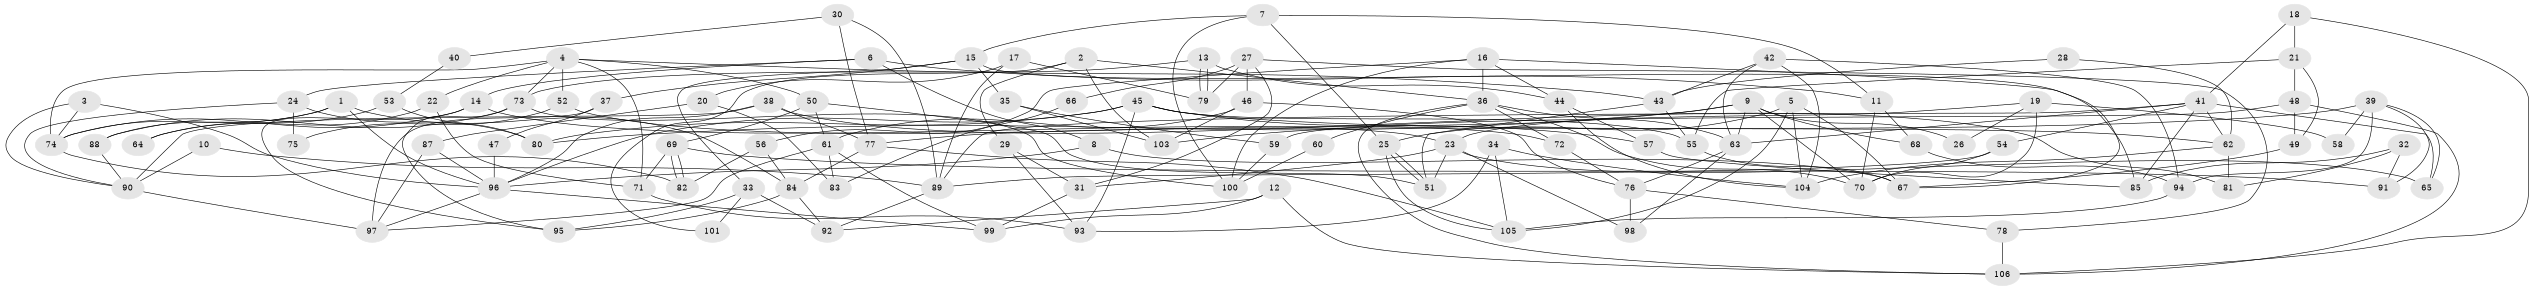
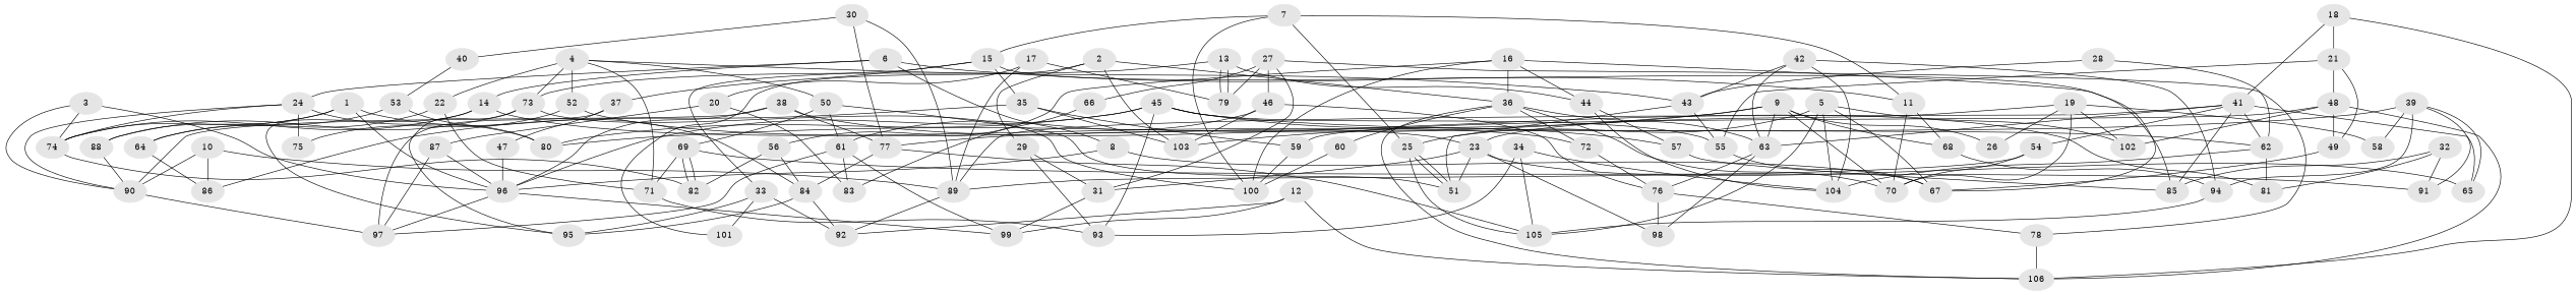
  graph {
    node [color=gray90 style=filled]
    1
    74
    84
    88
    96
    82
    92
    95
    90
    99
    97
    2
    29
    36
    101
    103
    31
    93
    63
    72
    70
    106
    60
    3
    4
    22
    43
    50
    52
    71
    73
    64
    55
    51
    61
    69
    75
    100
    5
    25
    67
+   102
    104
    105
    6
    8
    11
    14
    24
    68
    23
    80
    7
    15
    33
    35
    37
    85
    9
    26
    98
    76
    94
    10
+   86
    89
    12
    13
    44
    79
    57
    65
    59
    47
    16
    56
    17
    20
    83
    87
    18
    21
    41
    48
    49
    62
    54
    19
    58
    27
    46
    66
    78
    28
    81
    30
    40
    77
    53
    32
    91
    34
    38
    39
    42
    45
    1 -- 74
    1 -- 84
    1 -- 88
    1 -- 96
    74 -- 82
    84 -- 92
    84 -- 95
    88 -- 90
    96 -- 99
    96 -- 97
    90 -- 97
    2 -- 29
    2 -- 36
    2 -- 101
    2 -- 103
    29 -- 31
    29 -- 93
    36 -- 63
    36 -- 72
    36 -- 70
    36 -- 106
    36 -- 60
    31 -- 99
    63 -- 98
    63 -- 76
    72 -- 76
    60 -- 100
    3 -- 74
    3 -- 96
    3 -- 90
-   4 -- 74
+   24 -- 74
    4 -- 22
    4 -- 43
    4 -- 50
    4 -- 52
    4 -- 71
    4 -- 73
    22 -- 71
    22 -- 64
    43 -- 55
    43 -- 51
    50 -- 51
    50 -- 61
    50 -- 69
    52 -- 72
    52 -- 75
    71 -- 93
    73 -- 88
    73 -- 95
    73 -- 100
+   64 -- 86
    55 -- 67
    61 -- 99
    61 -- 97
    61 -- 83
    69 -- 82
    69 -- 82
    69 -- 71
    69 -- 91
    5 -- 25
    5 -- 67
+   5 -- 102
    5 -- 104
    5 -- 105
    25 -- 51
    25 -- 51
    25 -- 105
    6 -- 8
    6 -- 11
    6 -- 14
    6 -- 24
    8 -- 96
    8 -- 67
    11 -- 70
    11 -- 68
    14 -- 74
    14 -- 95
    14 -- 23
    24 -- 90
    24 -- 75
    24 -- 80
    68 -- 94
    23 -- 31
    23 -- 51
    23 -- 98
    23 -- 65
    7 -- 100
    7 -- 25
    7 -- 11
    7 -- 15
    15 -- 33
    15 -- 35
    15 -- 37
    15 -- 85
    33 -- 92
    33 -- 95
    33 -- 101
    35 -- 103
+   35 -- 86
    35 -- 59
    37 -- 97
    37 -- 47
    9 -- 103
    9 -- 63
    9 -- 70
    9 -- 68
    9 -- 80
    9 -- 26
    76 -- 98
    76 -- 78
    94 -- 105
    10 -- 90
+   10 -- 86
    10 -- 89
    89 -- 92
    12 -- 92
    12 -- 99
    12 -- 106
    13 -- 73
    13 -- 44
    13 -- 79
    13 -- 79
    44 -- 104
    44 -- 57
    57 -- 85
    59 -- 100
    47 -- 96
    16 -- 36
    16 -- 100
    16 -- 67
    16 -- 44
    16 -- 56
    56 -- 84
    56 -- 82
    17 -- 89
    17 -- 79
    17 -- 20
    20 -- 83
    20 -- 87
    87 -- 96
    87 -- 97
    18 -- 106
    18 -- 21
    18 -- 41
    21 -- 55
    21 -- 48
    21 -- 49
    41 -- 63
    41 -- 85
    41 -- 89
    41 -- 65
    41 -- 62
    41 -- 54
    48 -- 106
+   48 -- 102
    48 -- 59
    48 -- 49
    49 -- 67
    62 -- 104
    62 -- 81
    54 -- 70
    54 -- 89
    19 -- 70
+   19 -- 102
    19 -- 23
    19 -- 26
    19 -- 58
    27 -- 31
    27 -- 79
    27 -- 46
    27 -- 66
    27 -- 78
    46 -- 103
    46 -- 61
    46 -- 76
    66 -- 83
    78 -- 106
    28 -- 43
    28 -- 62
    30 -- 89
    30 -- 40
    30 -- 77
    40 -- 53
    77 -- 84
    77 -- 105
    53 -- 64
    53 -- 80
    32 -- 85
    32 -- 81
    32 -- 91
    34 -- 93
    34 -- 104
    34 -- 105
    38 -- 96
    38 -- 90
    38 -- 81
    38 -- 77
    39 -- 94
    39 -- 65
    39 -- 58
    39 -- 77
    39 -- 91
    42 -- 63
    42 -- 43
    42 -- 104
    42 -- 94
    45 -- 96
    45 -- 93
    45 -- 55
    45 -- 80
    45 -- 57
    45 -- 62
  }
